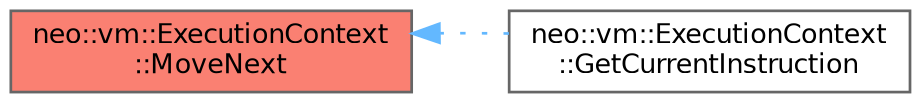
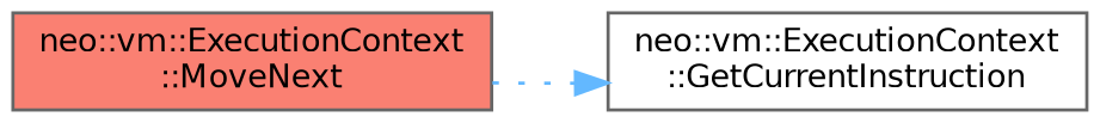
  digraph {
    rankdir=LR
    node [fontname=Helvetica fontsize=10 shape=box style=filled]
    n1 [color=gray40 fillcolor=salmon fontcolor=black height=0.2 label="neo::vm::ExecutionContext\l::MoveNext" width=0.4]
    n2 [color=grey40 fillcolor=white height=0.2 label="neo::vm::ExecutionContext\l::GetCurrentInstruction" width=0.4]
-   n2 -> n1 [color=steelblue1 fontname=Helvetica fontsize=10 labelfontname=Helvetica labelfontsize=10 style=dotted]
+   n1 -> n2 [color=steelblue1 fontname=Helvetica fontsize=10 labelfontname=Helvetica labelfontsize=10 style=dotted]
  }
